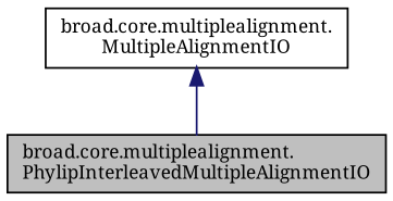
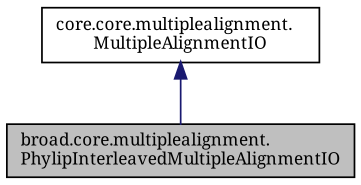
  digraph {
    fontname="Noto Serif"
    node [color=black fontname="Noto Serif" fontsize=10 shape=record style=filled]
    n1 [fillcolor=grey75 fontcolor=black height=0.2 label="broad.core.multiplealignment.\lPhylipInterleavedMultipleAlignmentIO" width=0.4]
-   n2 [fillcolor=white height=0.2 label="broad.core.multiplealignment.\lMultipleAlignmentIO" width=0.4]
+   n2 [fillcolor=white height=0.2 label="core.core.multiplealignment.\lMultipleAlignmentIO" width=0.4]
    n2 -> n1 [color=midnightblue dir=back fontname="Noto Serif" fontsize=10 labelfontname=Helvetica labelfontsize=10 style=solid]
  }
